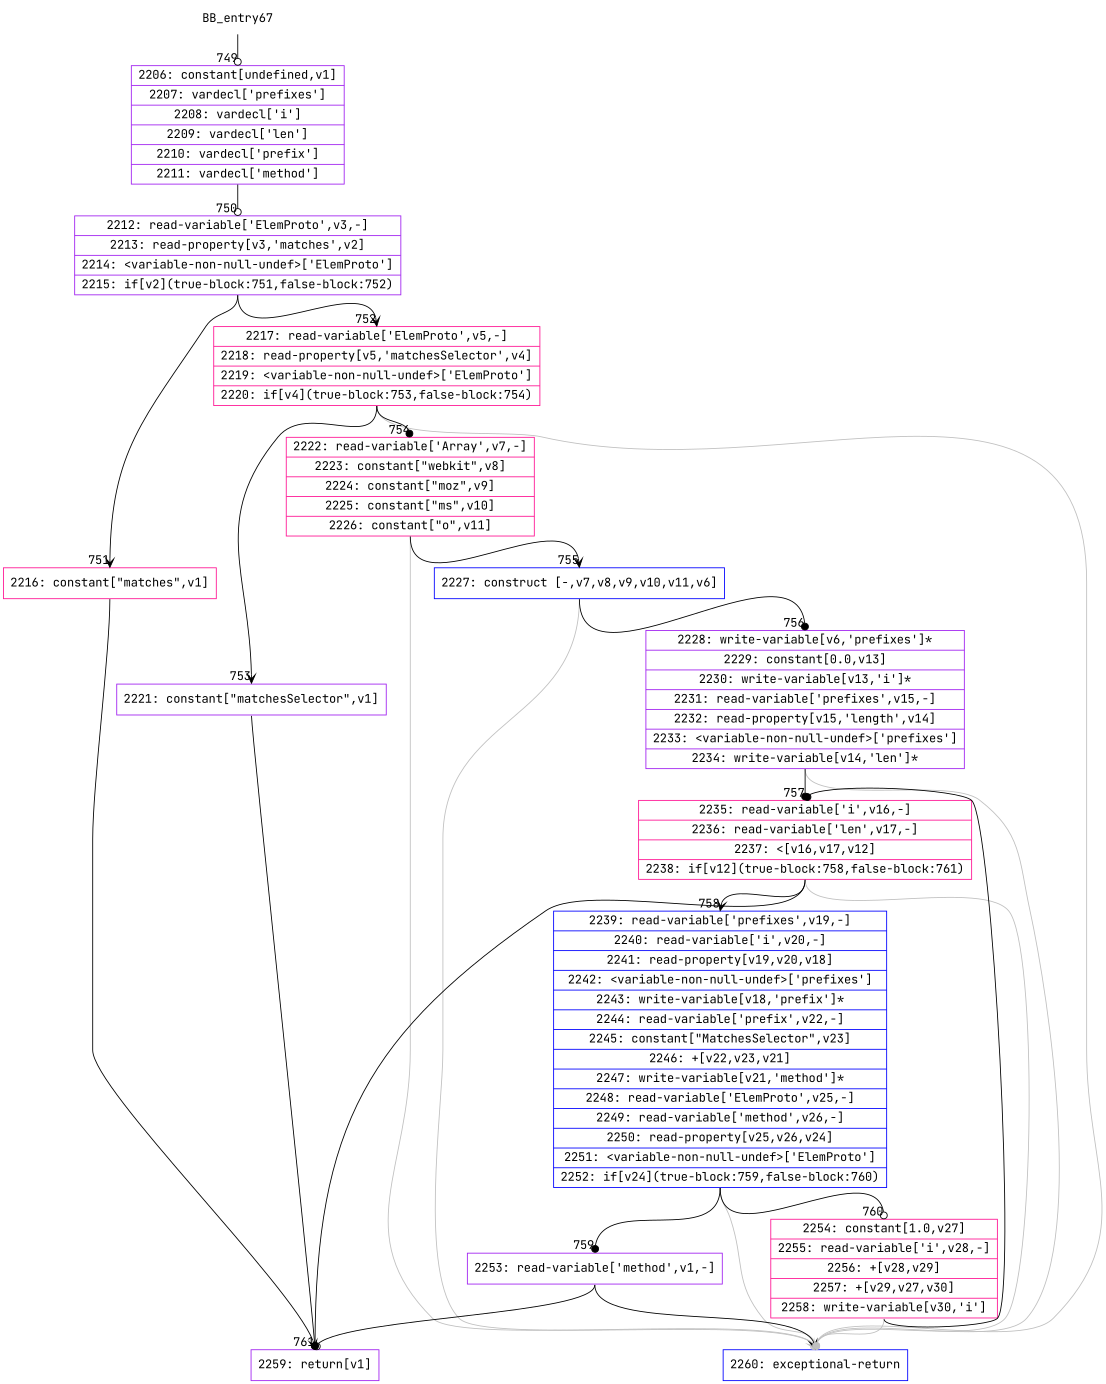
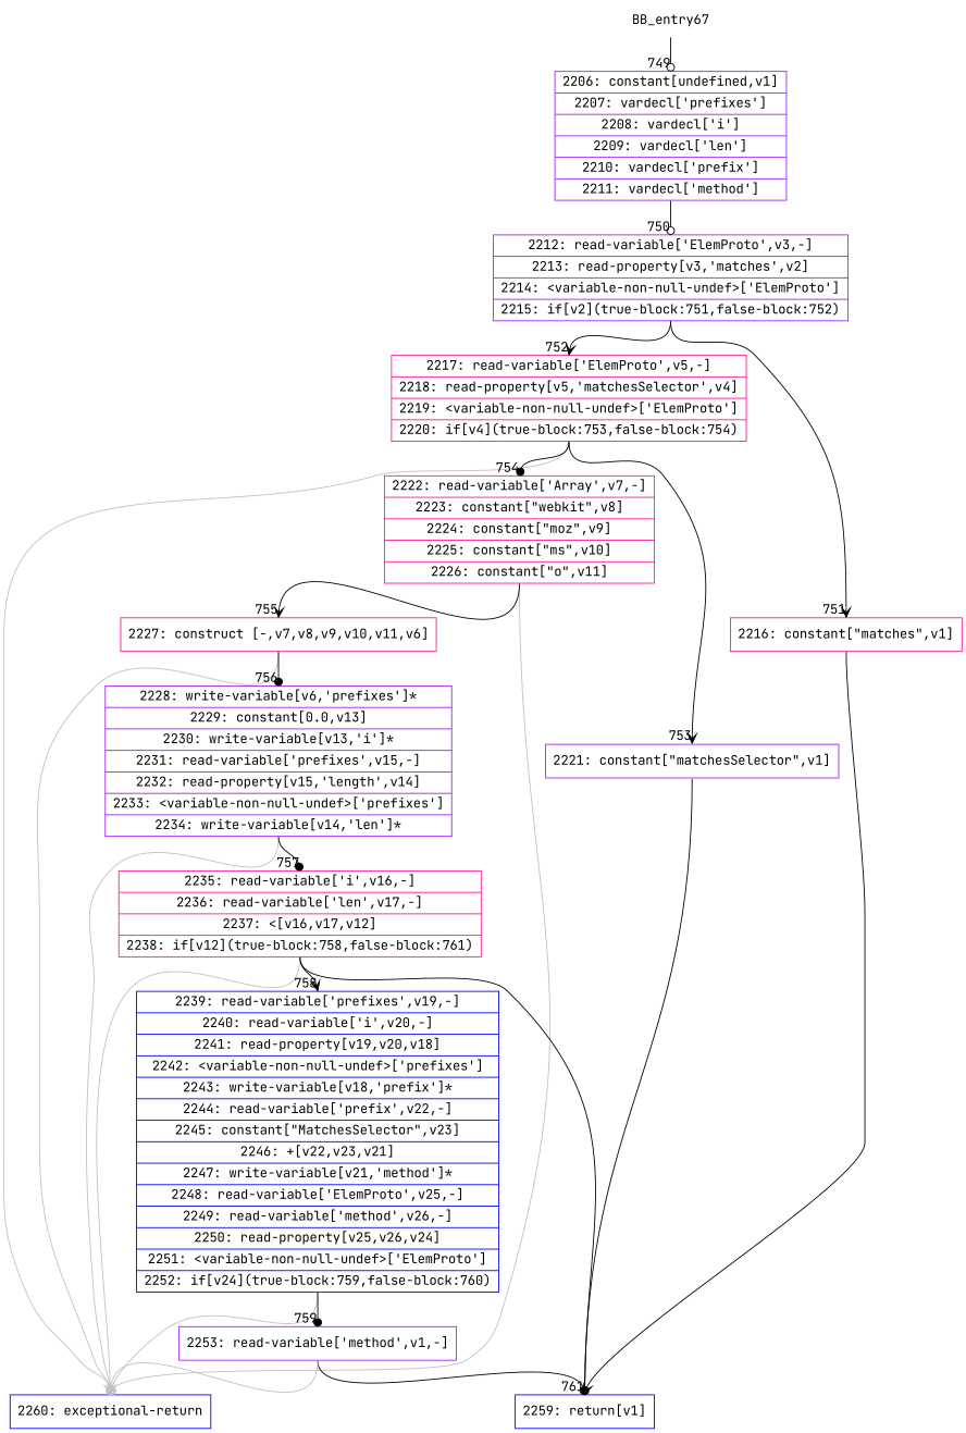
  digraph {
    fontname="JetBrains Mono"
    rankdir=TD
    node [color=purple fontname="JetBrains Mono" shape=record]
    edge [arrowhead=odot fontname="JetBrains Mono" headport=n tailport=s]
    BB_entry67 [shape=none]
    n2 [label="{2206: constant[undefined,v1]|2207: vardecl['prefixes']|2208: vardecl['i']|2209: vardecl['len']|2210: vardecl['prefix']|2211: vardecl['method']}"]
    n3 [label="{2212: read-variable['ElemProto',v3,-]|2213: read-property[v3,'matches',v2]|2214: \<variable-non-null-undef\>['ElemProto']|2215: if[v2](true-block:751,false-block:752)}"]
    n4 [color=deeppink label="{2216: constant[\"matches\",v1]}"]
    n5 [color=deeppink label="{2217: read-variable['ElemProto',v5,-]|2218: read-property[v5,'matchesSelector',v4]|2219: \<variable-non-null-undef\>['ElemProto']|2220: if[v4](true-block:753,false-block:754)}"]
-   n6 [label="{2259: return[v1]}"]
+   n6 [color=blue label="{2259: return[v1]}"]
    n7 [color=blue label="{2260: exceptional-return}"]
    n8 [label="{2221: constant[\"matchesSelector\",v1]}"]
    n9 [color=deeppink label="{2222: read-variable['Array',v7,-]|2223: constant[\"webkit\",v8]|2224: constant[\"moz\",v9]|2225: constant[\"ms\",v10]|2226: constant[\"o\",v11]}"]
-   n10 [color=blue label="{2227: construct [-,v7,v8,v9,v10,v11,v6]}"]
+   n10 [color=deeppink label="{2227: construct [-,v7,v8,v9,v10,v11,v6]}"]
    n11 [label="{2228: write-variable[v6,'prefixes']*|2229: constant[0.0,v13]|2230: write-variable[v13,'i']*|2231: read-variable['prefixes',v15,-]|2232: read-property[v15,'length',v14]|2233: \<variable-non-null-undef\>['prefixes']|2234: write-variable[v14,'len']*}"]
    n12 [color=deeppink label="{2235: read-variable['i',v16,-]|2236: read-variable['len',v17,-]|2237: \<[v16,v17,v12]|2238: if[v12](true-block:758,false-block:761)}"]
    n13 [color=blue label="{2239: read-variable['prefixes',v19,-]|2240: read-variable['i',v20,-]|2241: read-property[v19,v20,v18]|2242: \<variable-non-null-undef\>['prefixes']|2243: write-variable[v18,'prefix']*|2244: read-variable['prefix',v22,-]|2245: constant[\"MatchesSelector\",v23]|2246: +[v22,v23,v21]|2247: write-variable[v21,'method']*|2248: read-variable['ElemProto',v25,-]|2249: read-variable['method',v26,-]|2250: read-property[v25,v26,v24]|2251: \<variable-non-null-undef\>['ElemProto']|2252: if[v24](true-block:759,false-block:760)}"]
    n14 [label="{2253: read-variable['method',v1,-]}"]
-   n15 [color=deeppink label="{2254: constant[1.0,v27]|2255: read-variable['i',v28,-]|2256: +[v28,v29]|2257: +[v29,v27,v30]|2258: write-variable[v30,'i']}"]
    BB_entry67 -> n2 [headlabel="    749"]
    n2 -> n3 [headlabel="      750"]
    n3 -> n4 [arrowhead=vee headlabel="      751"]
    n3 -> n5 [arrowhead=vee headlabel="      752"]
    n4 -> n6 [arrowhead=vee headlabel="      761"]
    n5 -> n7 [color=gray]
    n5 -> n8 [arrowhead=vee headlabel="      753"]
    n5 -> n9 [arrowhead=dot headlabel="      754"]
    n8 -> n6 [arrowhead=dot]
    n9 -> n7 [color=gray]
    n9 -> n10 [arrowhead=vee headlabel="      755"]
    n10 -> n7 [arrowhead=vee color=gray]
    n10 -> n11 [arrowhead=dot headlabel="      756"]
    n11 -> n7 [color=gray]
    n11 -> n12 [arrowhead=dot headlabel="      757"]
    n12 -> n6 [arrowhead=dot]
    n12 -> n7 [color=gray]
    n12 -> n13 [arrowhead=vee headlabel="      758"]
    n13 -> n7 [color=gray]
    n13 -> n14 [arrowhead=dot headlabel="      759"]
-   n13 -> n15 [headlabel="      760"]
-   n14 -> n6
-   n14 -> n7 [arrowhead=vee color=black]
-   n15 -> n7 [arrowhead=dot color=gray]
-   n15 -> n12 [arrowhead=dot]
+   n14 -> n6 [arrowhead=dot]
+   n14 -> n7 [arrowhead=vee color=gray]
  }
